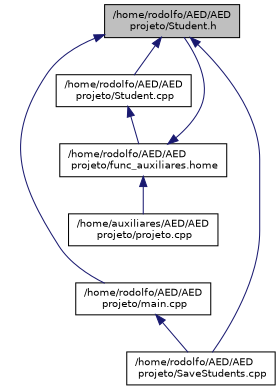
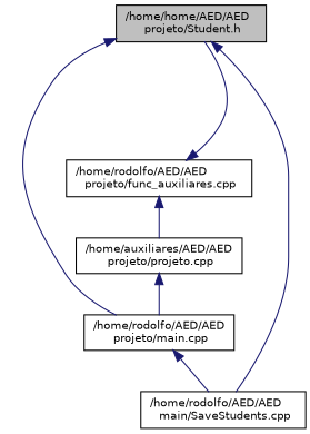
  digraph {
    node [color=black fillcolor=white fontname=Helvetica fontsize=10 shape=record style=filled]
    edge [color=midnightblue dir=back fontname=Helvetica fontsize=10 labelfontname=Helvetica labelfontsize=10 style=solid]
-   n1 [fillcolor=grey75 fontcolor=black height=0.2 label="/home/rodolfo/AED/AED\l projeto/Student.h" width=0.4]
+   n1 [fillcolor=grey75 fontcolor=black height=0.2 label="/home/home/AED/AED\l projeto/Student.h" width=0.4]
    n2 [height=0.2 label="/home/rodolfo/AED/AED\l projeto/main.cpp" width=0.4]
-   n3 [height=0.2 label="/home/rodolfo/AED/AED\l projeto/Student.cpp" width=0.4]
-   n4 [height=0.2 label="/home/rodolfo/AED/AED\l projeto/SaveStudents.cpp" width=0.4]
-   n5 [height=0.2 label="/home/rodolfo/AED/AED\l projeto/func_auxiliares.home" width=0.4]
+   n4 [height=0.2 label="/home/rodolfo/AED/AED\l main/SaveStudents.cpp" width=0.4]
+   n5 [height=0.2 label="/home/rodolfo/AED/AED\l projeto/func_auxiliares.cpp" width=0.4]
    n6 [height=0.2 label="/home/auxiliares/AED/AED\l projeto/projeto.cpp" width=0.4]
    n1 -> n2
-   n1 -> n3
    n1 -> n4
    n2 -> n4
-   n3 -> n5
    n5 -> n1
    n5 -> n6
+   n6 -> n2
  }
